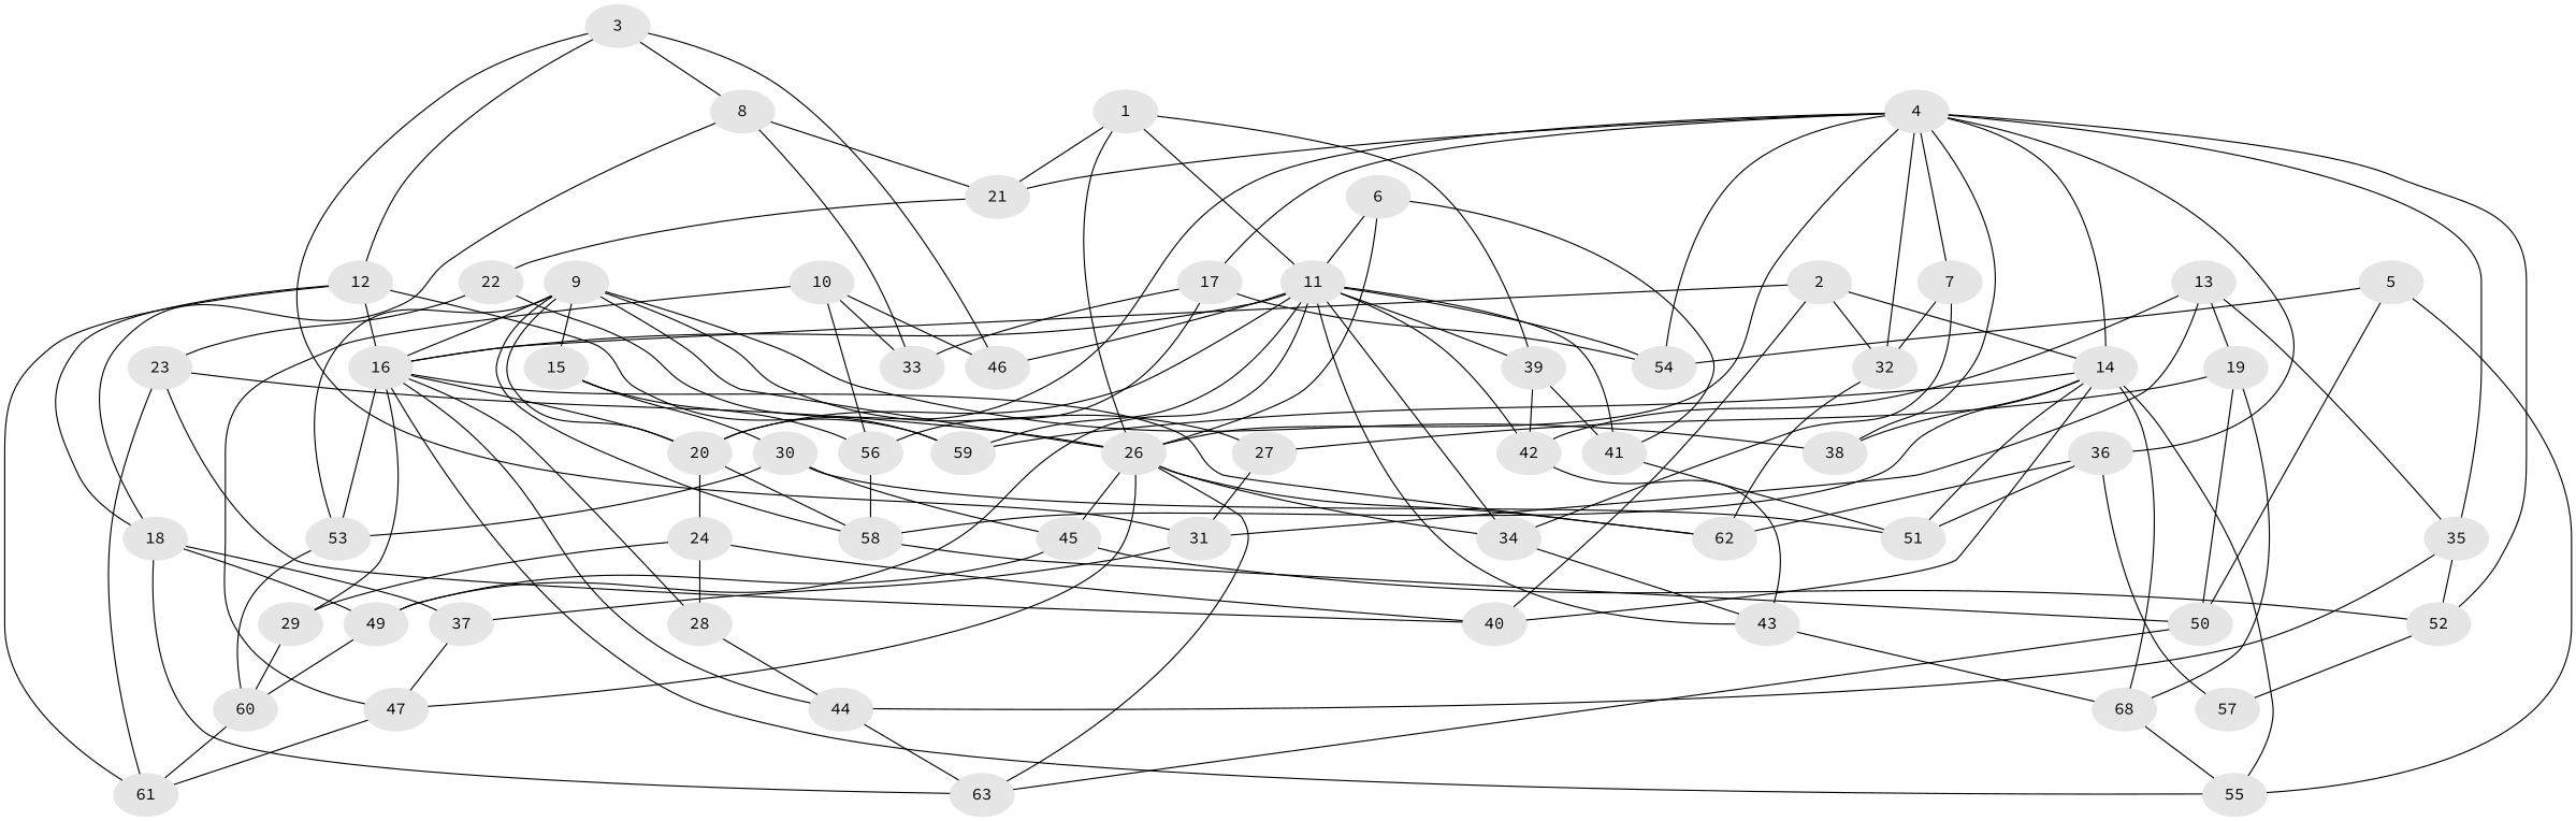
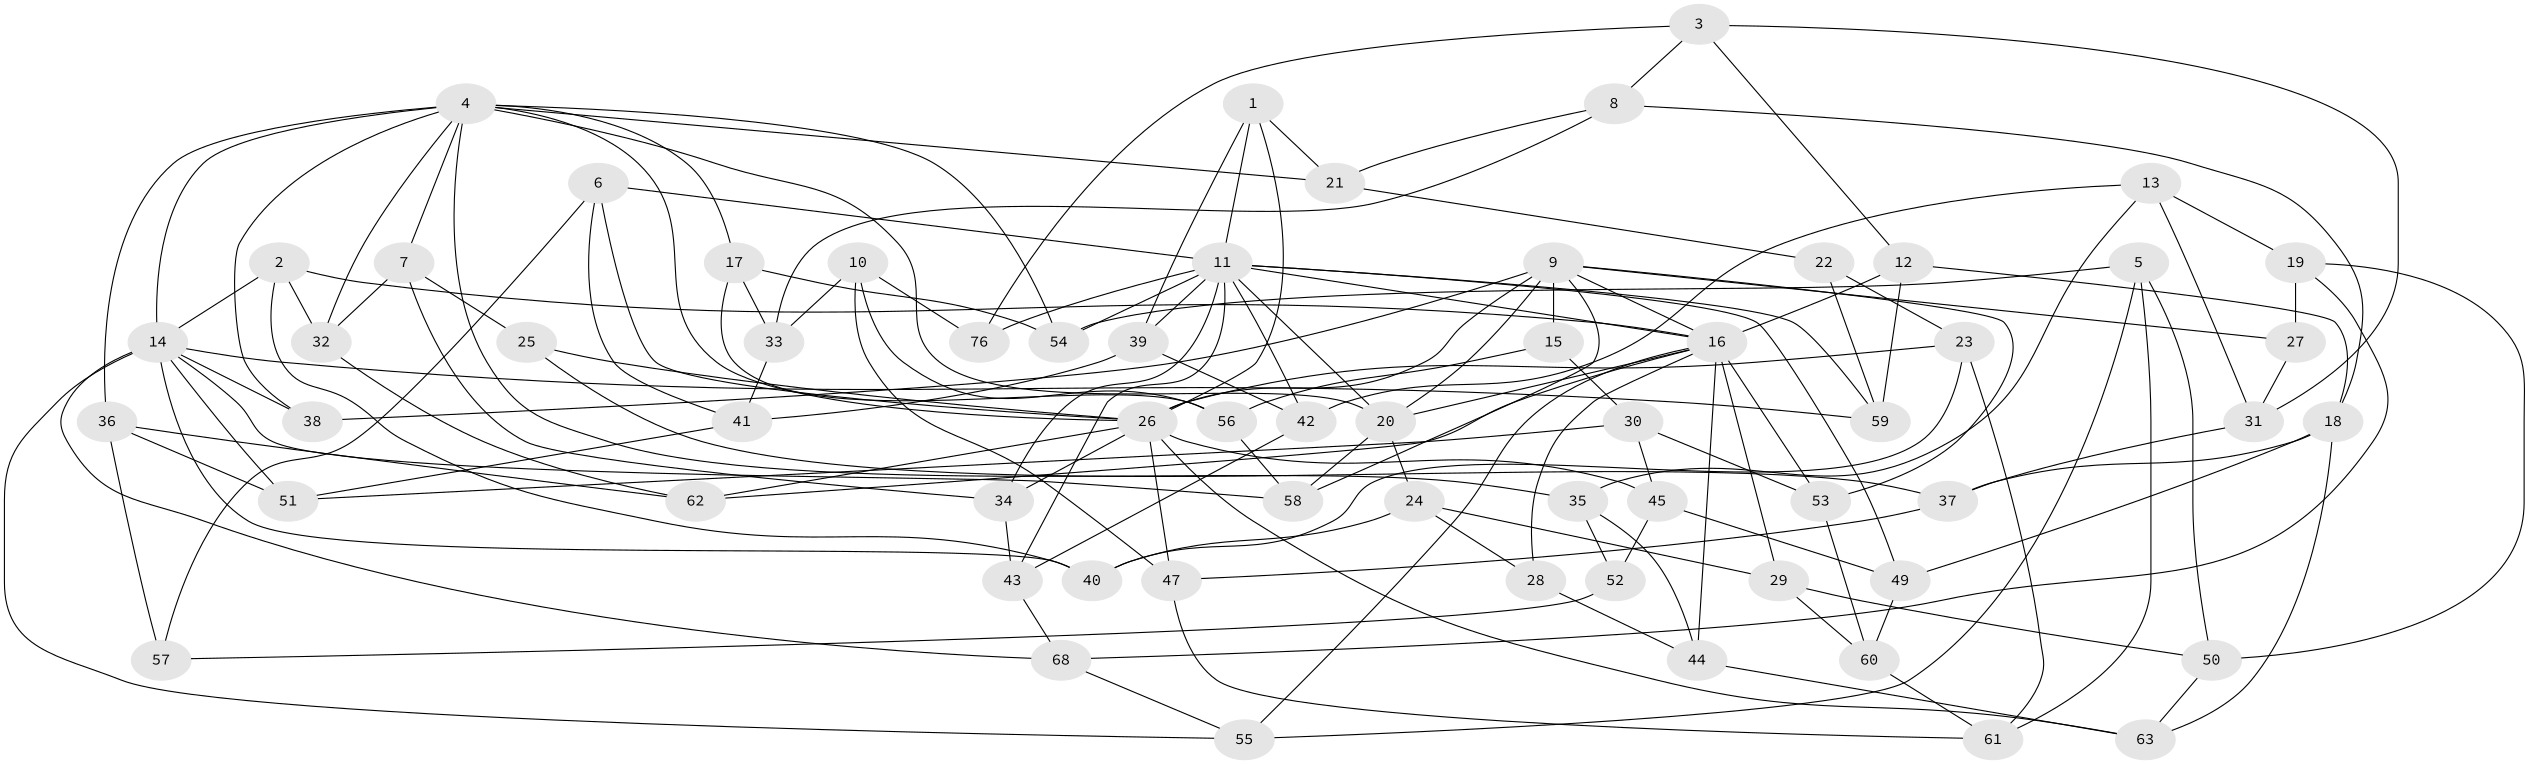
  graph {
    fontname="Source Code Pro"
    node [color=gray90 fontname="Source Code Pro" style=filled]
    edge [fontname="Source Code Pro" weight=1.0]
    1
    11
    21
    26
    39
    16
-   46
+   46 [label=76]
    20
    54
    34
    42
    43
    49
    59
    22
    47
    62
    63
    45
    41
    2
    14
    32
    40
    38
    55
    58
    n28 [label=68]
    51
    53
    28
    29
    44
    3
    8
    12
    31
    33
    18
    37
    4
    7
    17
    35
    36
    52
+   25
    56
    24
    57
    5
    50
    61
    6
    9
    15
    27
    30
    60
    10
    13
    19
    23
    1 -- 11
    1 -- 21
    1 -- 26
    1 -- 39
    11 -- 39
    11 -- 16
    11 -- 46
    11 -- 20
    11 -- 54
    11 -- 34
    11 -- 42
    11 -- 43
    11 -- 49
    11 -- 59
    21 -- 22
    26 -- 34
    26 -- 47
    26 -- 62
    26 -- 63
    26 -- 45
    39 -- 42
    39 -- 41
    16 -- 20
    16 -- 62
    16 -- 55
    16 -- 53
    16 -- 28
    16 -- 29
    16 -- 44
    20 -- 58
    20 -- 24
    34 -- 43
    42 -- 43
    43 -- n28
    49 -- 60
    22 -- 59
    22 -- 23
    47 -- 61
    45 -- 49
    45 -- 52
    41 -- 51
    2 -- 16
    2 -- 14
    2 -- 32
    2 -- 40
    14 -- 59
    14 -- 40
    14 -- 38
    14 -- 55
    14 -- 58
    14 -- n28
    14 -- 51
    32 -- 62
    n28 -- 55
    53 -- 60
    28 -- 44
-   58 -- 50
+   29 -- 50
    29 -- 60
    44 -- 63
    3 -- 46
    3 -- 8
    3 -- 12
    3 -- 31
    8 -- 21
    8 -- 33
    8 -- 18
    12 -- 16
    12 -- 59
    12 -- 18
    31 -- 37
-   11 -- 41
+   33 -- 41
    18 -- 49
    18 -- 63
    18 -- 37
    37 -- 47
    4 -- 21
    4 -- 26
    4 -- 20
    4 -- 54
    4 -- 14
    4 -- 32
    4 -- 38
    4 -- 7
    4 -- 17
    4 -- 35
    4 -- 36
-   4 -- 52
    7 -- 34
    7 -- 32
+   7 -- 25
    17 -- 54
    17 -- 33
    17 -- 56
    35 -- 44
    35 -- 52
    36 -- 62
    36 -- 51
    36 -- 57
    52 -- 57
+   25 -- 26
+   25 -- 37
    56 -- 58
    24 -- 40
    24 -- 28
    24 -- 29
    5 -- 54
    5 -- 55
    5 -- 50
-   12 -- 61
+   5 -- 61
    50 -- 63
    6 -- 11
    6 -- 26
    6 -- 41
+   6 -- 57
    9 -- 26
    9 -- 16 [weight=2.0]
    9 -- 20
    9 -- 38
    9 -- 58
    9 -- 53
    9 -- 15 [weight=2.0]
    9 -- 27
    15 -- 56
    15 -- 30
    27 -- 31
    30 -- 45
    30 -- 51
    30 -- 53
    60 -- 61
    10 -- 46
    10 -- 47
    10 -- 33
    10 -- 56
    13 -- 42
    13 -- 31
    13 -- 35
    13 -- 19
    19 -- n28
    19 -- 50
    19 -- 27
    23 -- 26
    23 -- 40
    23 -- 61
  }
